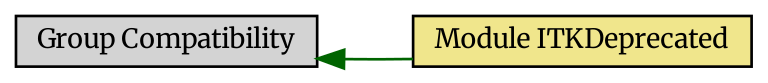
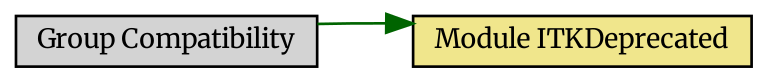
  digraph {
    rankdir=LR
    fontname=Merriweather
    node [color=black fontname=Merriweather fontsize=10 shape=box style=filled]
    n1 [fillcolor=lightgrey height=0.2 label="Group Compatibility" width=0.4]
    n2 [fillcolor=khaki fontcolor=black height=0.2 label="Module ITKDeprecated" width=0.4]
-   n1 -> n2 [dir=back fontname=Merriweather fontsize=10 labelfontname=Helvetica labelfontsize=10 shape=plaintext style=solid color=darkgreen]
+   n2 -> n1 [dir=back fontname=Merriweather fontsize=10 labelfontname=Helvetica labelfontsize=10 shape=plaintext style=solid color=darkgreen]
  }
